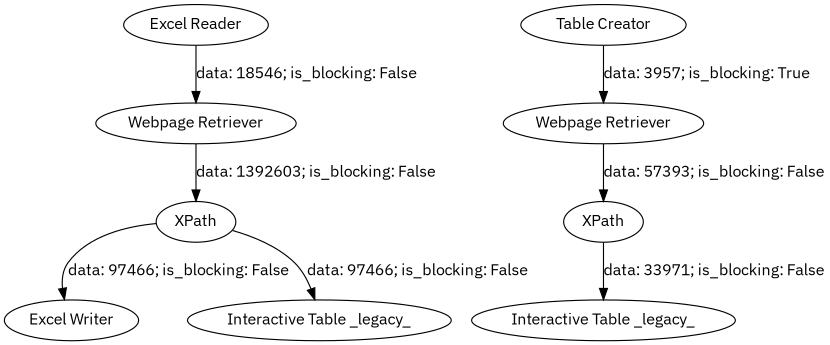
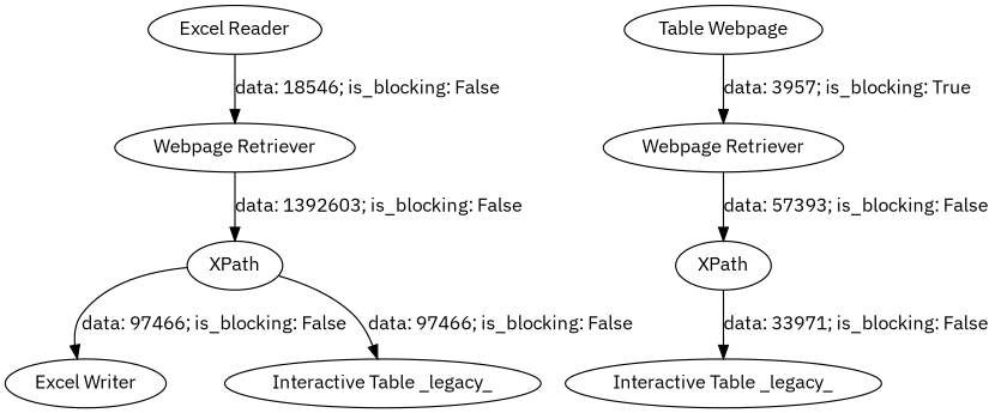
  digraph {
    rankdir=TB
    fontname="IBM Plex Sans"
    node [fontname="IBM Plex Sans"]
    edge [fontname="IBM Plex Sans"]
    n1 [label="Excel Reader"]
    n2 [label="Webpage Retriever"]
    n3 [label="Webpage Retriever"]
    n4 [label=XPath]
    n5 [label="Interactive Table _legacy_"]
    n6 [label=XPath]
    n7 [label="Excel Writer"]
    n8 [label="Interactive Table _legacy_"]
-   n9 [label="Table Creator"]
+   n9 [label="Table Webpage"]
    n1 -> n2 [label="data: 18546; is_blocking: False"]
    n2 -> n6 [label="data: 1392603; is_blocking: False"]
    n3 -> n4 [label="data: 57393; is_blocking: False"]
    n4 -> n5 [label="data: 33971; is_blocking: False"]
    n6 -> n7 [label="data: 97466; is_blocking: False"]
    n6 -> n8 [label="data: 97466; is_blocking: False"]
    n9 -> n3 [label="data: 3957; is_blocking: True"]
  }
